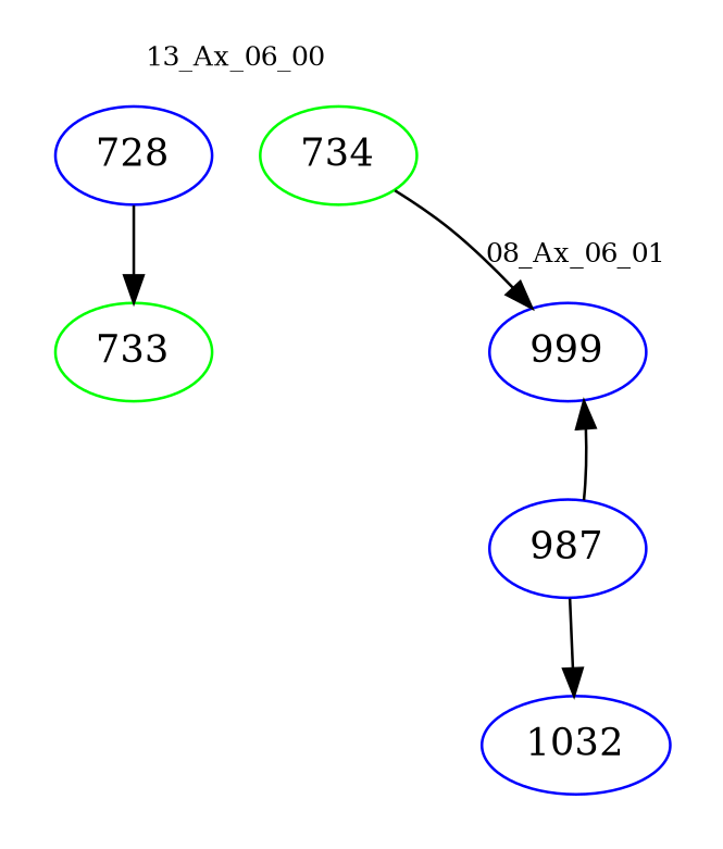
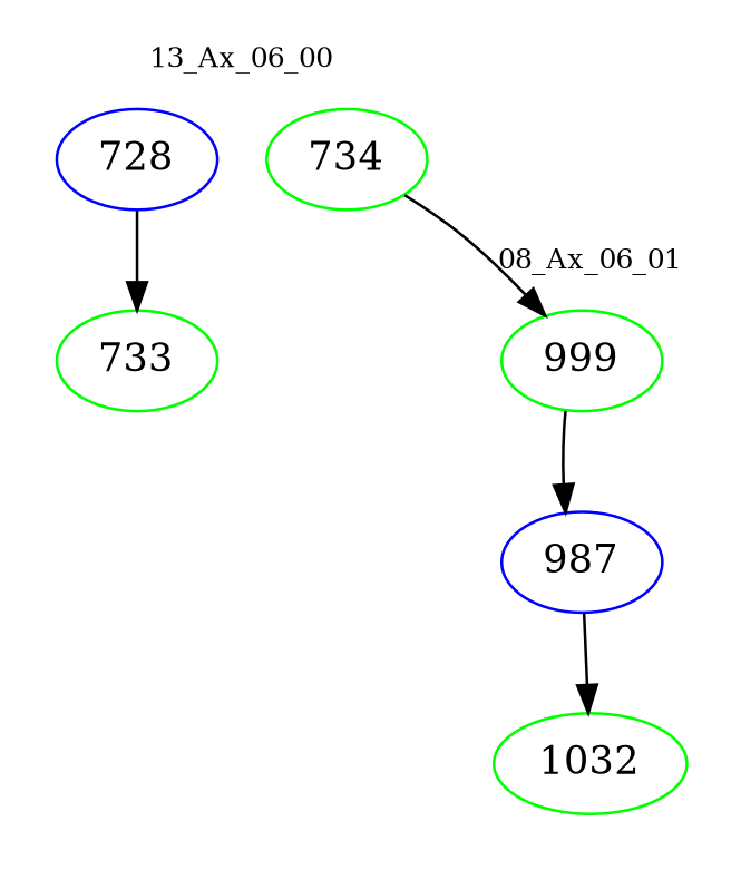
  digraph {
    node [color=green]
    edge [color=black]
    n1 [label=734]
    n2 [color=blue label=728]
    n3 [label=733]
-   n4 [color=blue label=999]
+   n4 [label=999]
    n5 [color=blue label=987]
-   n6 [color=blue label=1032]
+   n6 [label=1032]
    subgraph cluster_1 {
      color=white
      fontsize=10
      label="13_Ax_06_00"
      n1
      n2
      n3
    }
    subgraph cluster_2 {
      color=white
      fontsize=10
      label="08_Ax_06_01"
      n4
      n5
      n6
    }
    n1 -> n4
    n2 -> n3
-   n5 -> n4
+   n4 -> n5
    n5 -> n6
  }
